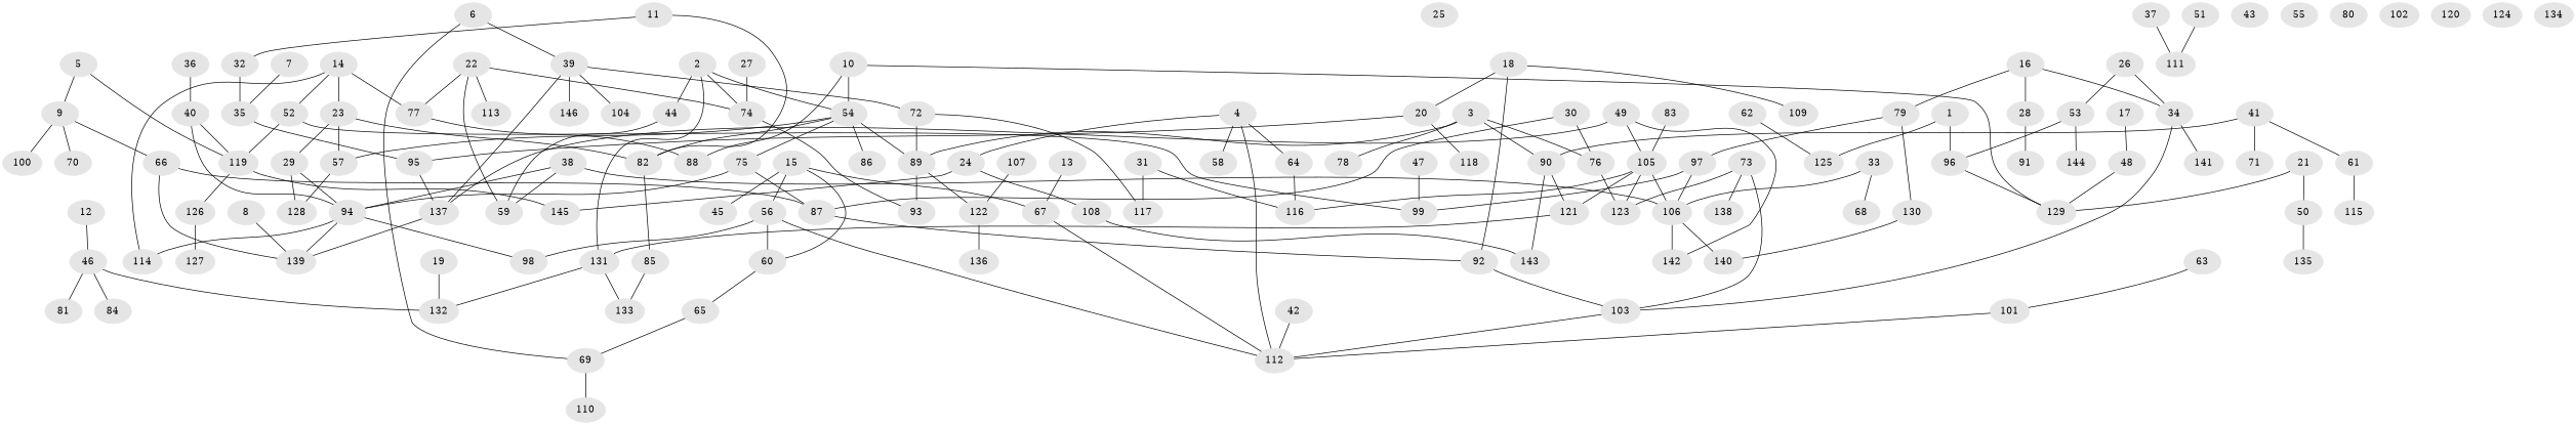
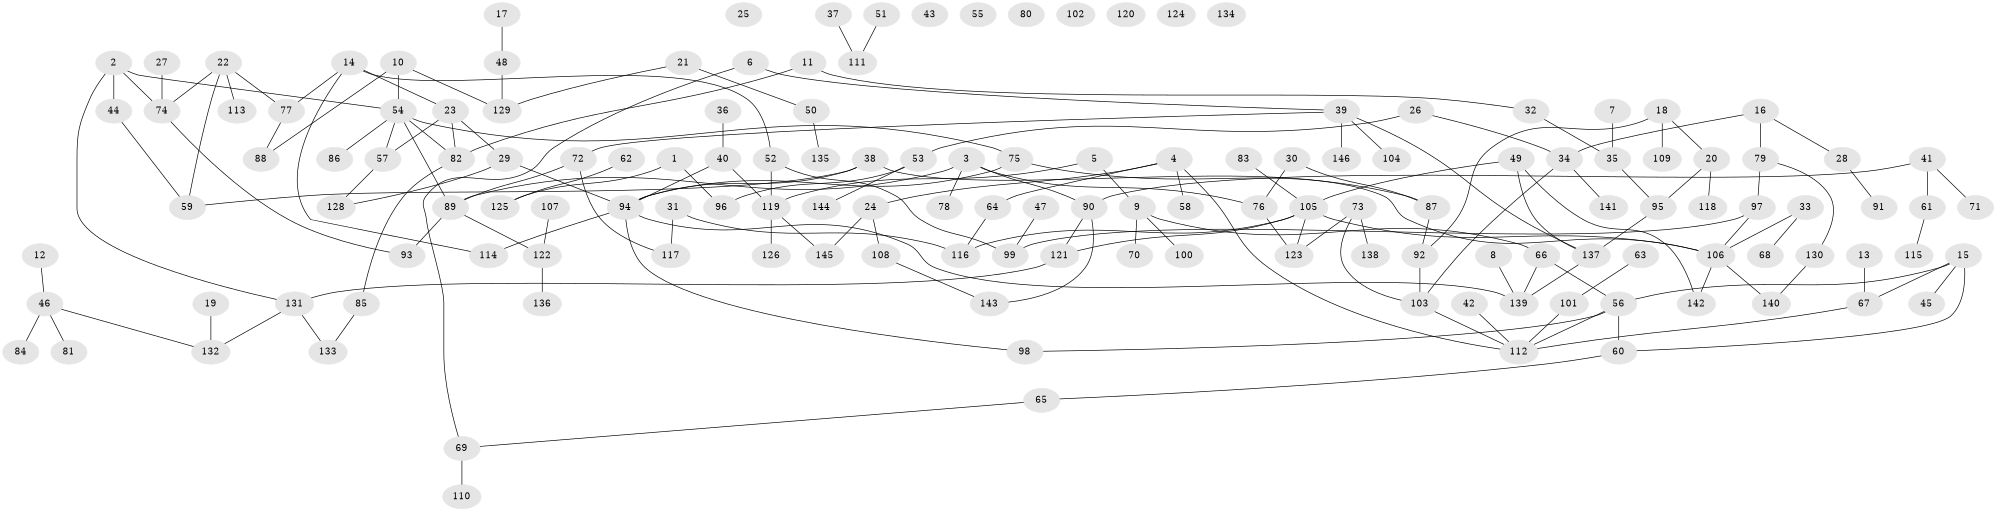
  graph {
    node [color=gray90 style=filled]
    1
    96
    125
    129
    2
    44
    54
    74
    131
    59
    89
    82
    57
    75
    86
    93
    132
    133
    3
    76
    78
    90
    123
    122
    121
    143
    4
    24
    58
    64
    112
    108
    145
    116
    5
    9
    119
    66
    70
    100
    126
    6
    39
    69
    72
    104
    137
    146
    110
    7
    35
    95
    8
    139
    87
    10
    88
    11
    32
    85
    12
    46
    81
    84
    13
    67
    14
    23
    52
    77
    114
    29
    99
    15
    45
    56
    60
    98
    65
    16
    28
    34
    79
    91
    103
    141
    97
    130
    17
    48
    18
    20
    92
    109
    118
    19
    21
    50
    135
    22
    113
    94
    128
    25
    26
    53
    144
    27
    30
    31
    117
    33
    68
    106
    142
    140
    36
    40
    37
    111
    38
    41
    61
    71
    115
    42
    43
    47
    49
    105
    51
    55
    62
    63
    101
    73
    138
    80
    83
    136
    102
    107
-   127
    120
    124
    134
    1 -- 96
    1 -- 125
-   96 -- 129
    2 -- 44
    2 -- 54
    2 -- 74
    2 -- 131
    44 -- 59
    54 -- 89
    54 -- 82
    54 -- 57
    54 -- 75
    54 -- 86
    74 -- 93
    131 -- 132
    131 -- 133
    89 -- 93
    89 -- 122
    82 -- 85
    57 -- 128
    75 -- 87
    75 -- 94
    3 -- 89
    3 -- 76
    3 -- 78
    3 -- 90
    76 -- 123
    90 -- 121
    90 -- 143
    122 -- 136
    121 -- 131
    4 -- 24
    4 -- 58
    4 -- 64
    4 -- 112
    24 -- 108
    24 -- 145
    64 -- 116
    108 -- 143
    5 -- 9
    5 -- 119
    9 -- 66
    9 -- 70
    9 -- 100
    119 -- 145
    119 -- 126
    66 -- 139
-   66 -- 87
-   126 -- 127
+   66 -- 56
    6 -- 39
    6 -- 69
    39 -- 72
    39 -- 104
    39 -- 137
    39 -- 146
    69 -- 110
    72 -- 89
    72 -- 117
    137 -- 139
    7 -- 35
    35 -- 95
    95 -- 137
    8 -- 139
    87 -- 92
    10 -- 129
    10 -- 54
    10 -- 88
    11 -- 82
    11 -- 32
    32 -- 35
    85 -- 133
    12 -- 46
    46 -- 132
    46 -- 81
    46 -- 84
    13 -- 67
    67 -- 112
    14 -- 23
    14 -- 52
    14 -- 77
    14 -- 114
    23 -- 82
    23 -- 57
    23 -- 29
    52 -- 119
    52 -- 99
    77 -- 88
    29 -- 94
    29 -- 128
    15 -- 67
    15 -- 45
    15 -- 56
    15 -- 60
    56 -- 112
    56 -- 60
    56 -- 98
    60 -- 65
    65 -- 69
    16 -- 28
    16 -- 34
    16 -- 79
    28 -- 91
    34 -- 103
    34 -- 141
    79 -- 97
    79 -- 130
    103 -- 112
    97 -- 99
    97 -- 106
    130 -- 140
    17 -- 48
    48 -- 129
    18 -- 20
    18 -- 92
    18 -- 109
    20 -- 95
    20 -- 118
    92 -- 103
    19 -- 132
    21 -- 129
    21 -- 50
    50 -- 135
    22 -- 74
    22 -- 59
    22 -- 77
    22 -- 113
    94 -- 139
    94 -- 114
    94 -- 98
    26 -- 34
    26 -- 53
    53 -- 96
    53 -- 144
    27 -- 74
    30 -- 76
    30 -- 87
    31 -- 116
    31 -- 117
    33 -- 68
    33 -- 106
    106 -- 142
    106 -- 140
    36 -- 40
    40 -- 119
    40 -- 94
    37 -- 111
    38 -- 59
    38 -- 94
    38 -- 106
    41 -- 90
    41 -- 61
    41 -- 71
    61 -- 115
    42 -- 112
    47 -- 99
    49 -- 137
    49 -- 142
    49 -- 105
    105 -- 123
    105 -- 121
    105 -- 116
    105 -- 106
    51 -- 111
    62 -- 125
    63 -- 101
    101 -- 112
    73 -- 123
    73 -- 103
    73 -- 138
    83 -- 105
    107 -- 122
  }
